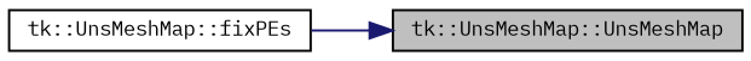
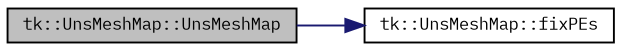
  digraph {
    rankdir=LR
    fontname="IBM Plex Mono"
    node [color=black fontname="IBM Plex Mono" fontsize=9 shape=record]
    n1 [fillcolor=grey75 fontcolor=black height=0.2 label="tk::UnsMeshMap::UnsMeshMap" style=filled width=0.4]
    n2 [height=0.2 label="tk::UnsMeshMap::fixPEs" width=0.4]
-   n2 -> n1 [color=midnightblue fontname="IBM Plex Mono" fontsize=9 labelfontname="sans-serif" labelfontsize=9 style=solid]
+   n1 -> n2 [color=midnightblue fontname="IBM Plex Mono" fontsize=9 labelfontname="sans-serif" labelfontsize=9 style=solid]
  }
